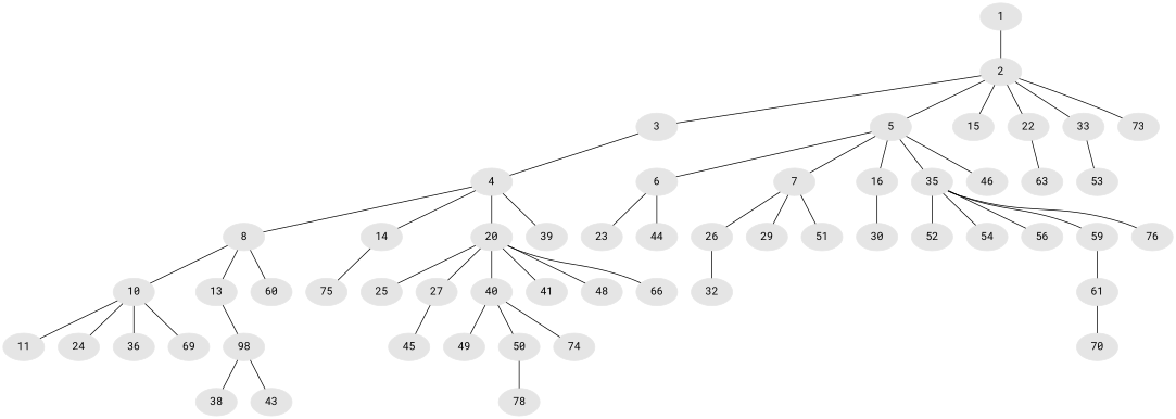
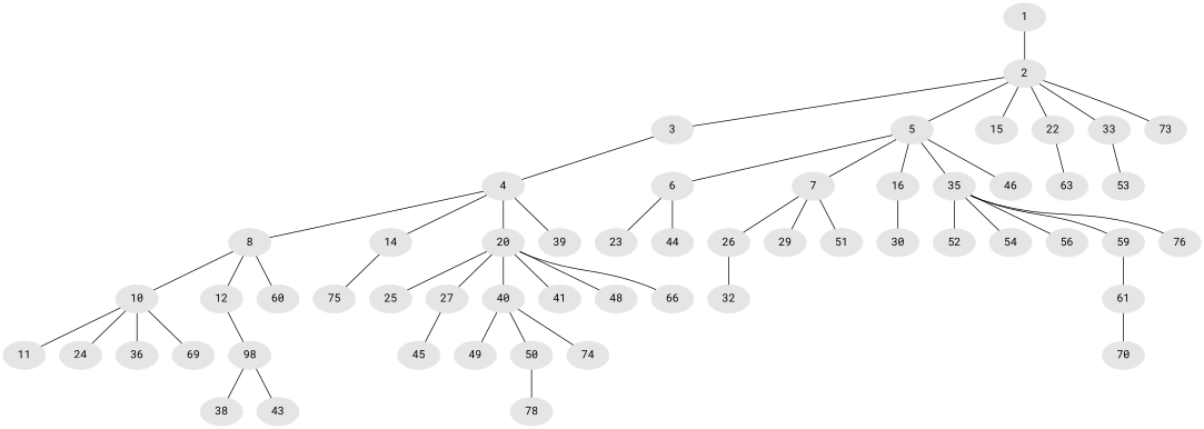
  graph {
    fontname="Roboto Mono"
    node [color=gray90 fontname="Roboto Mono" style=filled]
    edge [fontname="Roboto Mono"]
    1 [super="+31"]
    2 [super="+55"]
    3 [super="+19"]
    5 [super="+21"]
    15
    22
    33 [super="+42"]
    73
    4 [super="+28"]
    6 [super="+17"]
    7 [super="+12"]
    16 [super="+79"]
    35 [super="+38"]
    46
    63
    53
    8 [super="+9"]
    14 [super="+58"]
    20 [super="+64"]
    39
    10 [super="+65"]
-   13
+   13 [label=12]
    60
    75
    25 [super="+34"]
    27
    40 [super="+47"]
    41
    48
    66
    23 [super="+77"]
    44
    26
    29 [super="+62"]
    51
    30 [super="+80"]
    52
    54
    56
    59
    76
    32 [super="+68"]
    11 [super="+72"]
    24
    36
    69
    n47 [label=98 super="+67"]
    n48 [label=38]
    43
    45
    49
    50 [super="+57"]
    74
    61 [super="+71"]
    78
    70
    1 -- 2
    2 -- 3
    2 -- 5
    2 -- 15
    2 -- 22
    2 -- 33
    2 -- 73
    3 -- 4
    5 -- 6
    5 -- 7
    5 -- 16
    5 -- 35
    5 -- 46
    22 -- 63
    33 -- 53
    4 -- 8
    4 -- 14
    4 -- 20
    4 -- 39
    6 -- 23
    6 -- 44
    7 -- 26
    7 -- 29
    7 -- 51
    16 -- 30
    35 -- 52
    35 -- 54
    35 -- 56
    35 -- 59
    35 -- 76
    8 -- 10
    8 -- 13
    8 -- 60
    14 -- 75
    20 -- 25
    20 -- 27
    20 -- 40
    20 -- 41
    20 -- 48
    20 -- 66
    10 -- 11
    10 -- 24
    10 -- 36
    10 -- 69
    13 -- n47
    27 -- 45
    40 -- 49
    40 -- 50
    40 -- 74
    26 -- 32
    59 -- 61
    n47 -- n48
    n47 -- 43
    50 -- 78
    61 -- 70
  }
